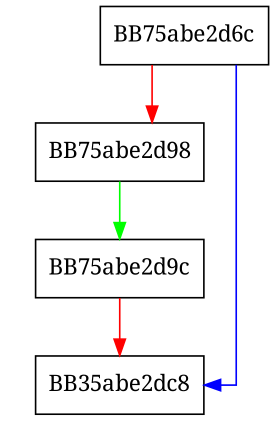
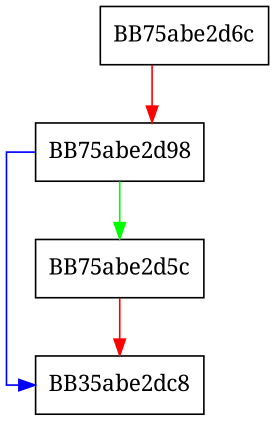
  digraph {
    fontname="Noto Serif"
    splines=ortho
    node [fontname="Noto Serif" shape=box]
    edge [color=red fontname="Noto Serif"]
    BB75abe2d6c
    BB75abe2d98
    n3 [label=BB35abe2dc8]
-   BB75abe2d9c
+   BB75abe2d9c [label=BB75abe2d5c]
    BB75abe2d6c -> BB75abe2d98
-   BB75abe2d6c -> n3 [color=blue]
+   BB75abe2d98 -> n3 [color=blue]
    BB75abe2d98 -> BB75abe2d9c [color=green]
    BB75abe2d9c -> n3
  }
